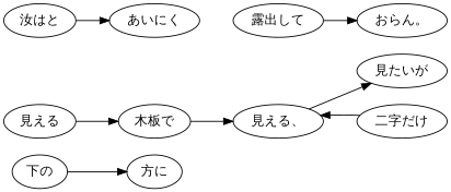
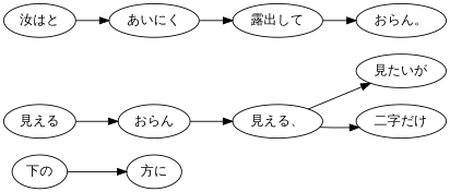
  digraph {
    rankdir=LR
    n1 [label="下の"]
    n2 [label="方に"]
    n3 [label="見える、"]
    n4 [label="見たいが"]
    n5 [label="見える"]
-   n6 [label="木板で"]
+   n6 [label="おらん"]
    n7 [label="汝はと"]
    n8 [label="あいにく"]
    n9 [label="二字だけ"]
    n10 [label="おらん。"]
    n11 [label="露出して"]
    n1 -> n2
    n3 -> n4
    n5 -> n6
    n6 -> n3
    n7 -> n8
-   n9 -> n3
+   n8 -> n11
+   n3 -> n9
    n11 -> n10
  }
